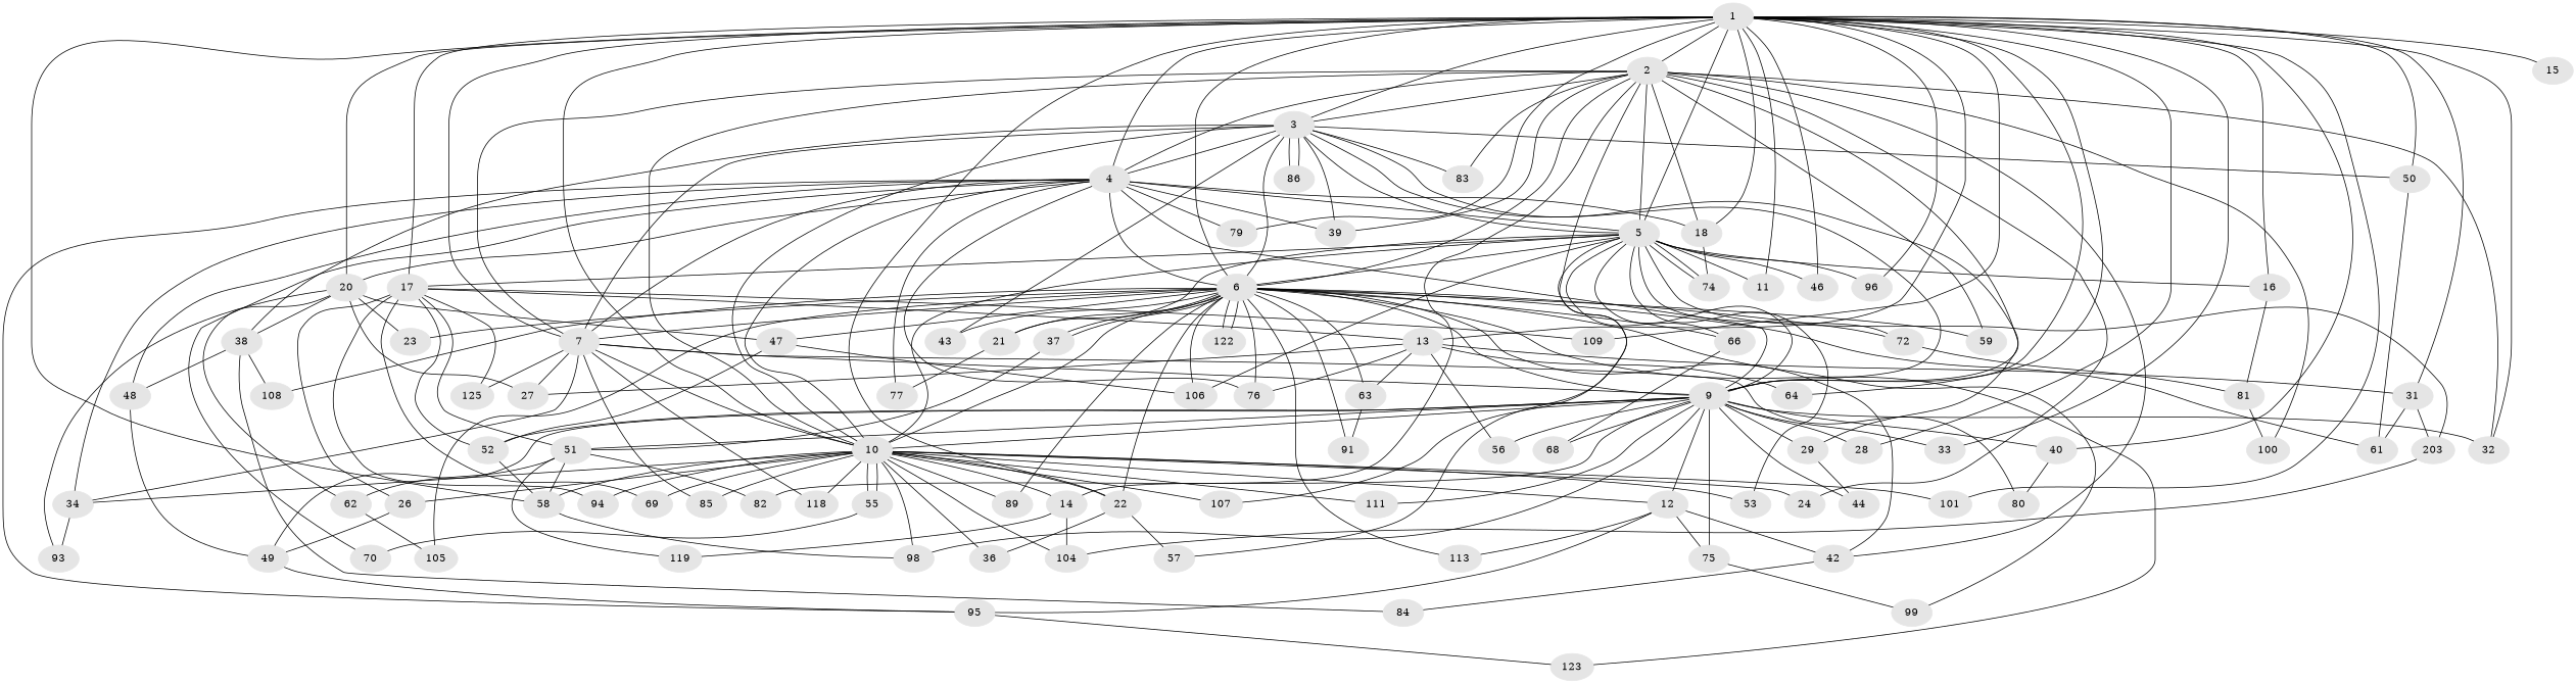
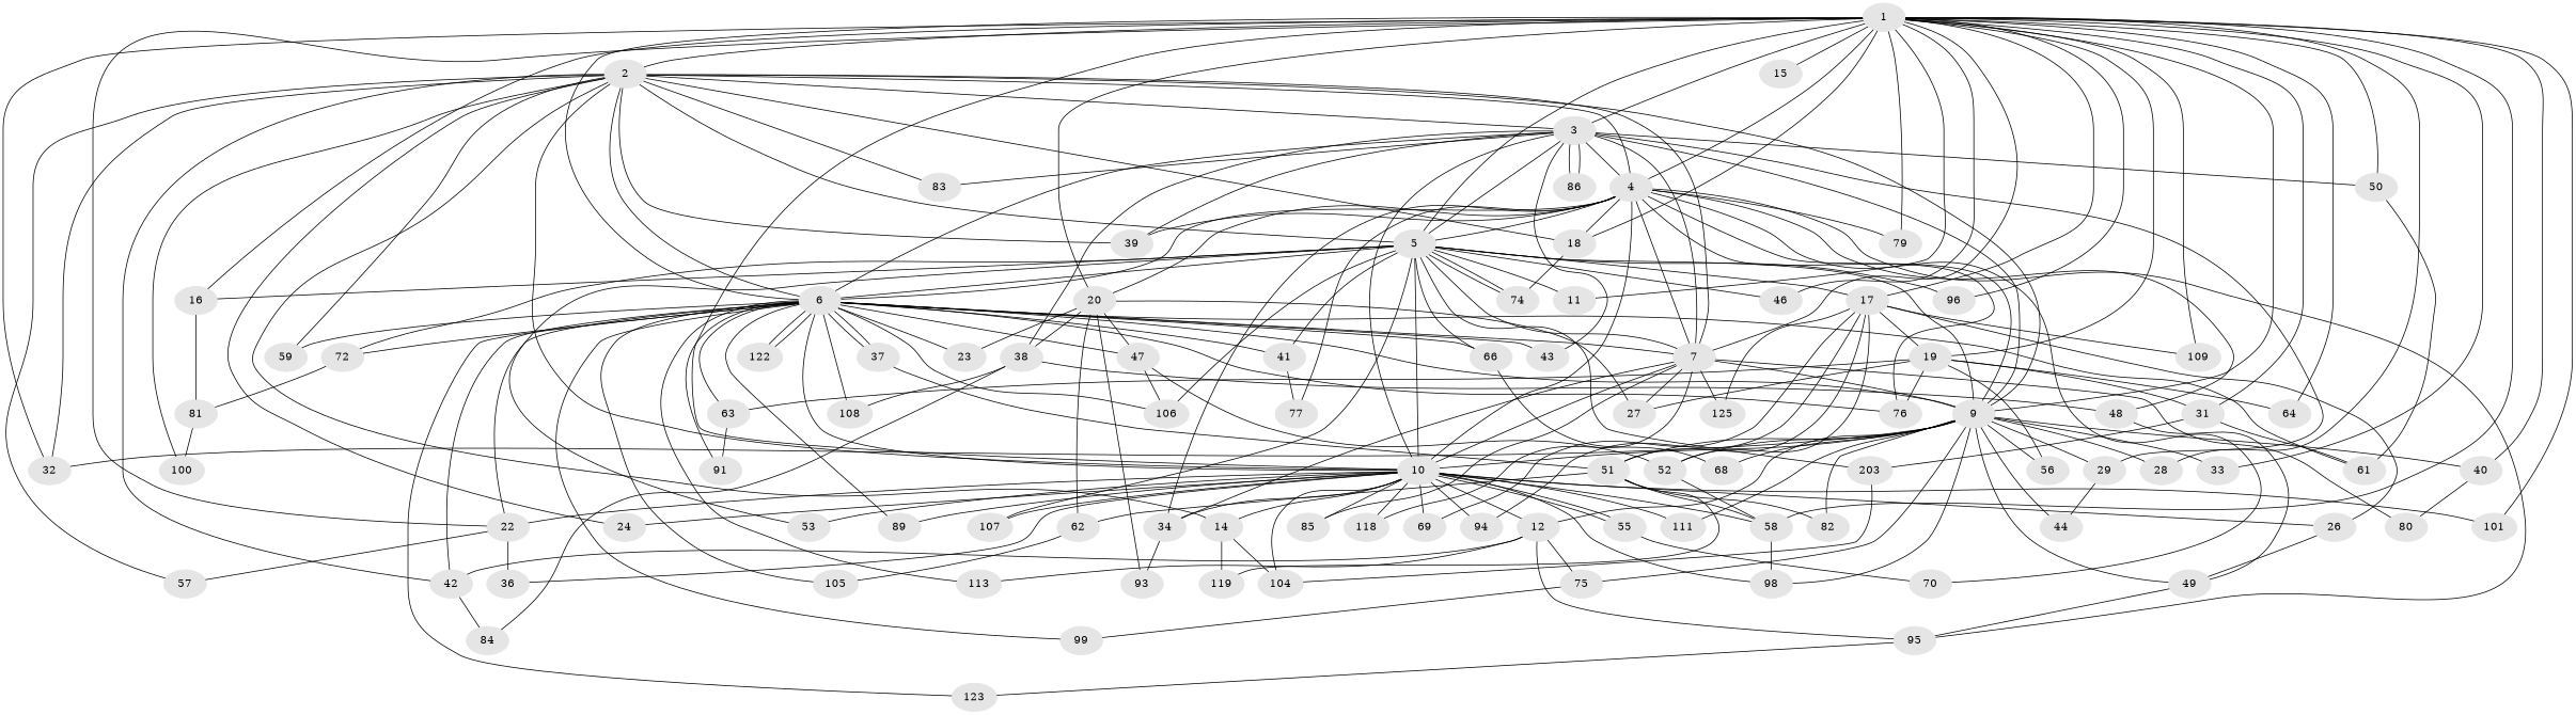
  graph {
    node [color=gray90 style=filled]
    1 [super="+8"]
    2 [super="+60"]
    3 [super="+114"]
    4 [super="+112"]
    5 [super="+45"]
    6 [super="+41"]
    7 [super="+73"]
    9 [super="+25"]
    10 [super="+92"]
    11
    15
    16
    17 [super="+87"]
    18
-   19 [label=13]
+   19
    20
    22 [super="+71"]
    28
    31 [super="+102"]
    32 [super="+35"]
    33
    40
    46
    50
    58 [super="+90"]
    64
    79
    96
    101
    109
    14
    24
    39 [super="+43"]
    42 [super="+117"]
    57
    59
    83
    100
    n39 [label=43]
    29
    38 [super="+78"]
    86
    34 [super="+37"]
    48
    70
    76 [super="+121"]
    77
    95 [super="+120"]
-   21
+   21 [label=41]
    53
    66
    72
    74 [super="+88"]
    n54 [label=203 super="+124"]
    106 [super="+110"]
    107
    23
    n58 [label=37]
    47
    61
    63
    89
    91
    99
    105
    108
    113
    122
    123
    27 [super="+65"]
    80
    85
    118
    125
    12
    44
    49 [super="+54"]
    51 [super="+115"]
    52 [super="+97"]
    56
    68
    75
    82
    98 [super="+116"]
    111
    26
    36
    55
    69
    94
    104
    81
    62
    93
    119
    84
    1 -- 2 [weight=2]
    1 -- 3 [weight=2]
    1 -- 4 [weight=2]
    1 -- 5 [weight=2]
    1 -- 6 [weight=2]
    1 -- 7 [weight=2]
    1 -- 9 [weight=2]
    1 -- 10 [weight=2]
    1 -- 11
    1 -- 15 [weight=2]
    1 -- 16
    1 -- 17
    1 -- 18
    1 -- 19
    1 -- 20 [weight=2]
    1 -- 22
    1 -- 28
    1 -- 31
    1 -- 32
    1 -- 33
    1 -- 40
    1 -- 46
    1 -- 50
    1 -- 58
    1 -- 64
    1 -- 79
    1 -- 96
    1 -- 101
    1 -- 109
    2 -- 3
    2 -- 4
    2 -- 5
    2 -- 6
    2 -- 7
    2 -- 9
    2 -- 10
    2 -- 18
    2 -- 32
    2 -- 14
    2 -- 24
    2 -- 39
    2 -- 42
    2 -- 57
    2 -- 59
    2 -- 83
    2 -- 100
    3 -- 4 [weight=2]
    3 -- 5
    3 -- 6
    3 -- 7 [weight=2]
    3 -- 9
    3 -- 10
    3 -- 50
    3 -- 39
    3 -- 83
    3 -- n39
    3 -- 29
    3 -- 38
    3 -- 86
    3 -- 86
    4 -- 5
    4 -- 6
    4 -- 7
    4 -- 9
    4 -- 10 [weight=2]
    4 -- 18
    4 -- 20
    4 -- 79
    4 -- 39
    4 -- 34
    4 -- 48
    4 -- 70
    4 -- 76
    4 -- 77
    4 -- 95
    5 -- 6 [weight=2]
+   5 -- 7
    5 -- 9 [weight=2]
    5 -- 10
    5 -- 11
    5 -- 16
    5 -- 17
    5 -- 46
    5 -- 96
    5 -- 21
    5 -- 53
    5 -- 66
    5 -- 72
    5 -- 74
    5 -- 74
    5 -- n54
    5 -- 106
    5 -- 107
    6 -- 7
    6 -- 9
    6 -- 10
    6 -- 22
    6 -- 42
    6 -- 59
    6 -- n39
    6 -- 76
    6 -- 21
    6 -- 66
    6 -- 72
    6 -- 106
    6 -- 23
    6 -- n58
    6 -- n58
    6 -- 47
    6 -- 61
    6 -- 63
    6 -- 89
    6 -- 91
    6 -- 99
    6 -- 105
    6 -- 108
    6 -- 113
    6 -- 122
    6 -- 122
    6 -- 123
    7 -- 9
    7 -- 10
    7 -- 34
    7 -- 27
    7 -- 80
    7 -- 85
    7 -- 118
    7 -- 125
    9 -- 10
    9 -- 28
    9 -- 32
    9 -- 33
    9 -- 40
    9 -- 29
    9 -- 12
    9 -- 44
    9 -- 49
    9 -- 51
    9 -- 52
    9 -- 56
    9 -- 68
    9 -- 75
    9 -- 82
    9 -- 98
    9 -- 111
    10 -- 22
    10 -- 58
    10 -- 101
    10 -- 14
    10 -- 24
    10 -- 34
    10 -- 53
    10 -- 107
    10 -- 89
    10 -- 85
    10 -- 118
    10 -- 12
    10 -- 98
    10 -- 111
    10 -- 26
    10 -- 36
    10 -- 55
    10 -- 55
    10 -- 69
    10 -- 94
    10 -- 104
    16 -- 81
    17 -- 19
    17 -- 109
    17 -- 125
    17 -- 51
    17 -- 52
    17 -- 26
    17 -- 69
    17 -- 94
    18 -- 74
    19 -- 31
    19 -- 64
    19 -- 76
    19 -- 63
    19 -- 27
    19 -- 56
    20 -- 38 [weight=2]
    20 -- 23
    20 -- 47
    20 -- 27
    20 -- 62
    20 -- 93
    22 -- 57
    22 -- 36
    31 -- n54
    31 -- 61
    40 -- 80
    50 -- 61
    58 -- 98
    14 -- 104
    14 -- 119
    42 -- 84
    29 -- 44
    38 -- 48
    38 -- 108
    38 -- 84
    34 -- 93
    48 -- 49
    95 -- 123
    21 -- 77
    66 -- 68
    72 -- 81
    n54 -- 104
    n58 -- 51
    47 -- 106
    47 -- 52
    63 -- 91
    12 -- 42
    12 -- 95
    12 -- 113
    12 -- 75
    49 -- 95
    51 -- 58
    51 -- 82
    51 -- 62
    51 -- 119
    52 -- 58
    75 -- 99
    26 -- 49
    55 -- 70
    81 -- 100
    62 -- 105
  }
